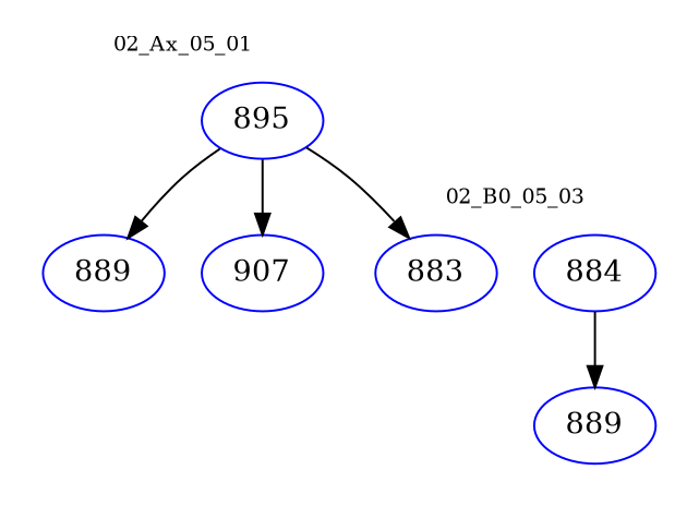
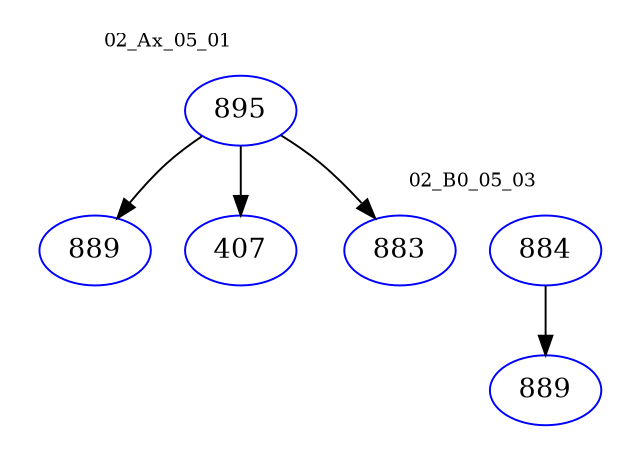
  digraph {
    node [color=blue]
    edge [color=black]
    n1 [label=895]
    n2 [label=889]
-   n3 [label=907]
+   n3 [label=407]
    n4 [label=884]
    n5 [label=883]
    n6 [label=889]
    subgraph cluster_1 {
      color=white
      fontsize=10
      label="02_Ax_05_01"
      n1
      n2
      n3
    }
    subgraph cluster_2 {
      color=white
      fontsize=10
      label="02_B0_05_03"
      n4
      n5
      n6
    }
    n1 -> n2
    n1 -> n3
    n1 -> n5
    n4 -> n6
  }
